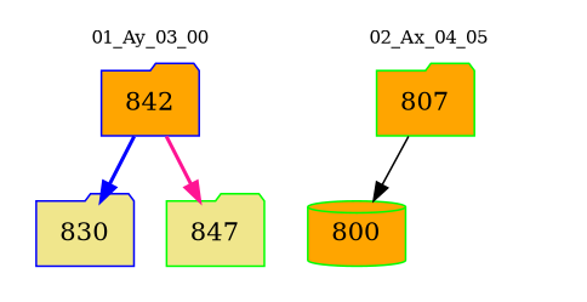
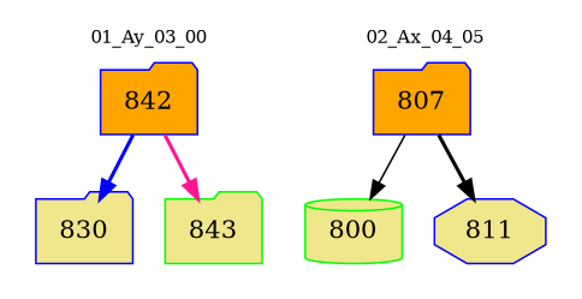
  digraph {
    node [color=blue fillcolor=khaki shape=folder style=filled]
    edge [color=black style=bold]
    n1 [fillcolor=orange label=842]
    n2 [label=830]
-   n3 [color=green label=847]
-   n4 [color=green fillcolor=orange label=807]
-   n5 [color=green fillcolor=orange label=800 shape=cylinder]
+   n3 [color=green label=843]
+   n4 [fillcolor=orange label=807]
+   n5 [color=green label=800 shape=cylinder]
+   n6 [label=811 shape=octagon]
    subgraph cluster_1 {
      color=white
      fontsize=10
      label="01_Ay_03_00"
      n1
      n2
      n3
    }
    subgraph cluster_2 {
      color=white
      fontsize=10
      label="02_Ax_04_05"
      n4
      n5
+     n6
    }
    n1 -> n2 [color=blue]
    n1 -> n3 [color=deeppink]
    n4 -> n5 [style=solid]
+   n4 -> n6
  }
